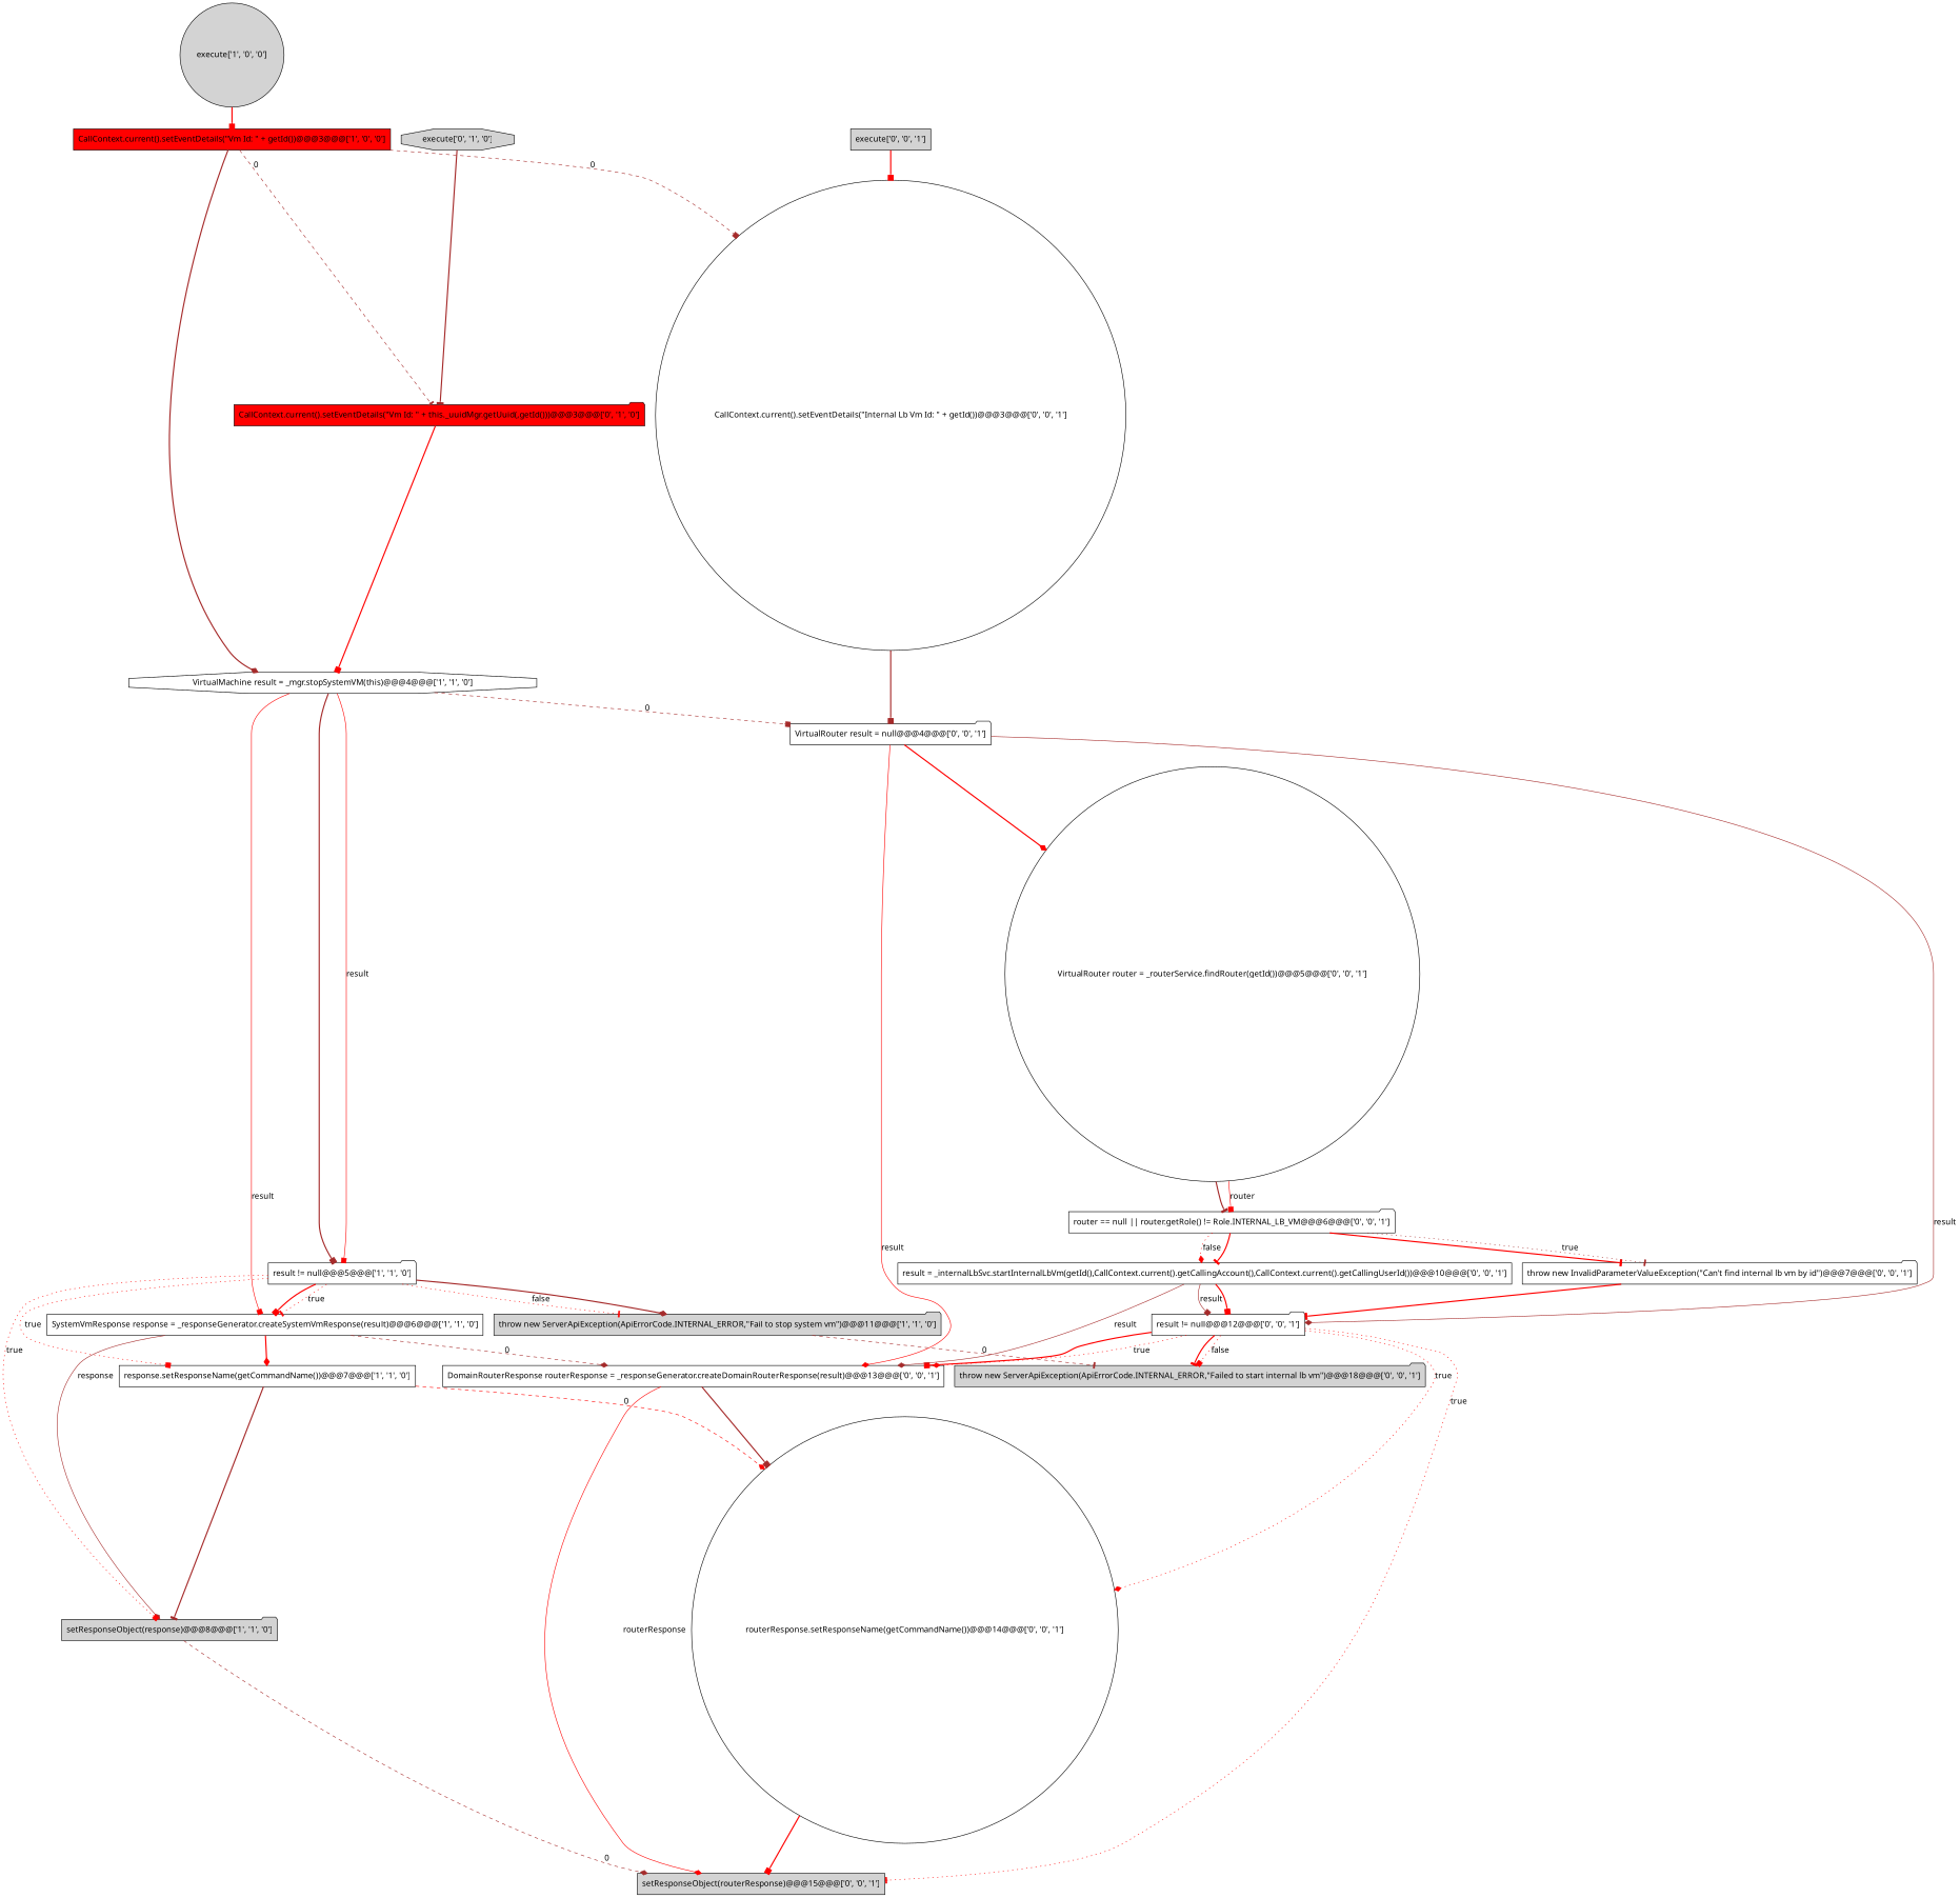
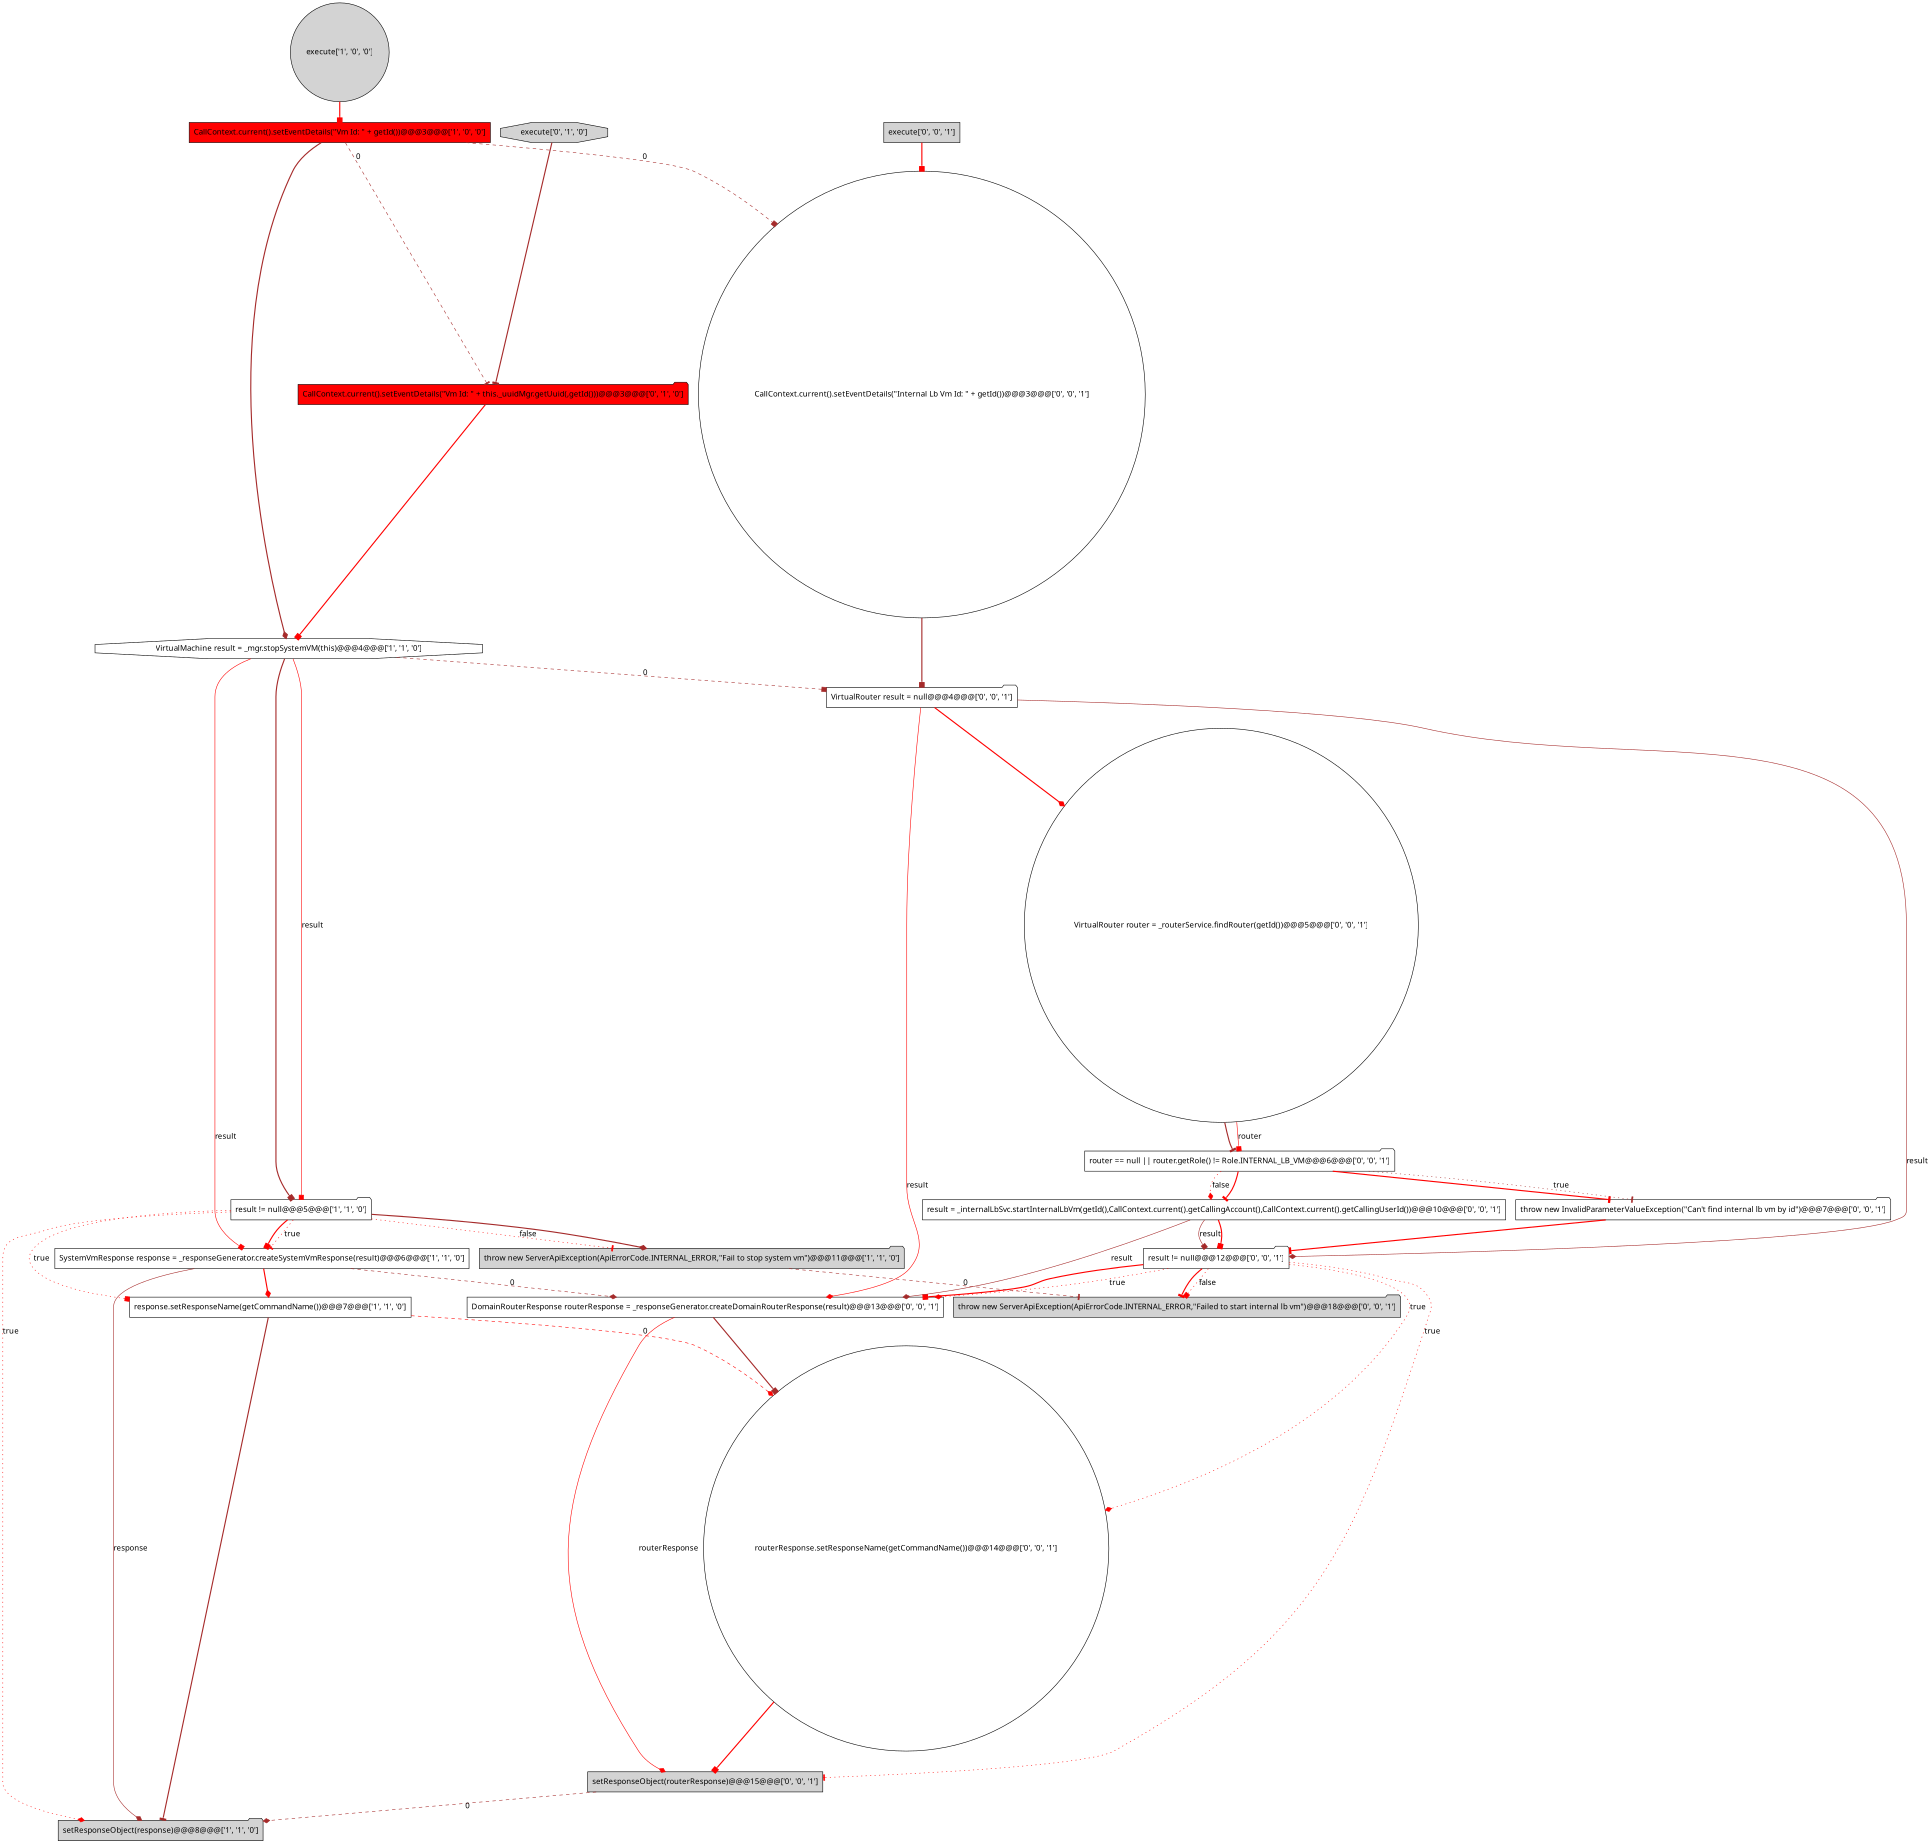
  digraph {
    fontname="Noto Sans"
    node [fillcolor=white fontname="Noto Sans" shape=folder style=filled]
    edge [arrowhead=box color=red fontname="Noto Sans" style=bold]
    n1 [label="response.setResponseName(getCommandName())@@@7@@@['1', '1', '0']" shape=box]
    n2 [fillcolor=lightgray label="setResponseObject(response)@@@8@@@['1', '1', '0']"]
    n3 [label="routerResponse.setResponseName(getCommandName())@@@14@@@['0', '0', '1']" shape=circle]
    n4 [fillcolor=lightgray label="setResponseObject(routerResponse)@@@15@@@['0', '0', '1']" shape=box]
    n5 [label="result != null@@@12@@@['0', '0', '1']"]
    n6 [label="DomainRouterResponse routerResponse = _responseGenerator.createDomainRouterResponse(result)@@@13@@@['0', '0', '1']" shape=box]
    n7 [fillcolor=lightgray label="throw new ServerApiException(ApiErrorCode.INTERNAL_ERROR,\"Failed to start internal lb vm\")@@@18@@@['0', '0', '1']"]
    n8 [label="throw new InvalidParameterValueException(\"Can't find internal lb vm by id\")@@@7@@@['0', '0', '1']"]
    n9 [fillcolor=lightgray label="execute['0', '0', '1']" shape=box]
    n10 [label="CallContext.current().setEventDetails(\"Internal Lb Vm Id: \" + getId())@@@3@@@['0', '0', '1']" shape=circle]
    n11 [label="VirtualRouter result = null@@@4@@@['0', '0', '1']"]
    n12 [label="VirtualRouter router = _routerService.findRouter(getId())@@@5@@@['0', '0', '1']" shape=circle]
    n13 [label="router == null || router.getRole() != Role.INTERNAL_LB_VM@@@6@@@['0', '0', '1']"]
    n14 [fillcolor=lightgray label="execute['0', '1', '0']" shape=octagon]
    n15 [fillcolor=red label="CallContext.current().setEventDetails(\"Vm Id: \" + this._uuidMgr.getUuid(,getId()))@@@3@@@['0', '1', '0']"]
    n16 [label="VirtualMachine result = _mgr.stopSystemVM(this)@@@4@@@['1', '1', '0']" shape=octagon]
    n17 [fillcolor=red label="CallContext.current().setEventDetails(\"Vm Id: \" + getId())@@@3@@@['1', '0', '0']" shape=box]
    n18 [label="SystemVmResponse response = _responseGenerator.createSystemVmResponse(result)@@@6@@@['1', '1', '0']" shape=box]
    n19 [label="result != null@@@5@@@['1', '1', '0']"]
    n20 [fillcolor=lightgray label="throw new ServerApiException(ApiErrorCode.INTERNAL_ERROR,\"Fail to stop system vm\")@@@11@@@['1', '1', '0']"]
    n21 [label="result = _internalLbSvc.startInternalLbVm(getId(),CallContext.current().getCallingAccount(),CallContext.current().getCallingUserId())@@@10@@@['0', '0', '1']" shape=box]
    n22 [fillcolor=lightgray label="execute['1', '0', '0']" shape=circle]
    n1 -> n2 [arrowhead=tee color=brown]
    n1 -> n3 [arrowhead=diamond label=0 style=dashed]
-   n2 -> n4 [arrowhead=diamond color=brown label=0 style=dashed]
+   n4 -> n2 [arrowhead=diamond color=brown label=0 style=dashed]
    n3 -> n4
    n5 -> n3 [arrowhead=diamond label=true style=dotted]
    n5 -> n4 [arrowhead=tee label=true style=dotted]
    n5 -> n6 [arrowhead=diamond label=true style=dotted]
    n5 -> n6
    n5 -> n7 [label=false style=dotted]
    n5 -> n7 [arrowhead=tee]
    n6 -> n3 [color=brown]
    n6 -> n4 [arrowhead=diamond label=routerResponse style=solid]
    n8 -> n5 [arrowhead=tee]
    n9 -> n10
    n10 -> n11 [color=brown]
    n11 -> n5 [arrowhead=diamond color=brown label=result style=solid]
    n11 -> n6 [arrowhead=diamond label=result style=solid]
    n11 -> n12 [arrowhead=diamond]
    n12 -> n13 [arrowhead=tee color=brown]
    n12 -> n13 [label=router style=solid]
    n13 -> n8 [arrowhead=tee]
    n13 -> n8 [arrowhead=tee color=brown label=true style=dotted]
    n13 -> n21 [arrowhead=tee]
    n13 -> n21 [arrowhead=diamond label=false style=dotted]
    n14 -> n15 [arrowhead=tee color=brown]
    n15 -> n16
    n16 -> n11 [color=brown label=0 style=dashed]
    n16 -> n18 [label=result style=solid]
    n16 -> n19 [color=brown]
    n16 -> n19 [label=result style=solid]
    n17 -> n10 [color=brown label=0 style=dashed]
    n17 -> n15 [arrowhead=tee color=brown label=0 style=dashed]
    n17 -> n16 [arrowhead=diamond color=brown]
    n18 -> n1 [arrowhead=diamond]
    n18 -> n2 [arrowhead=diamond color=brown label=response style=solid]
    n18 -> n6 [arrowhead=diamond color=brown label=0 style=dashed]
    n19 -> n1 [label=true style=dotted]
-   n19 -> n2 [label=true style=dotted]
+   n19 -> n2 [arrowhead=diamond label=true style=dotted]
    n19 -> n18 [arrowhead=tee label=true style=dotted]
    n19 -> n18
    n19 -> n20 [arrowhead=tee label=false style=dotted]
    n19 -> n20 [arrowhead=diamond color=brown]
    n20 -> n7 [arrowhead=tee color=brown label=0 style=dashed]
    n21 -> n5 [color=brown label=result style=solid]
    n21 -> n5
    n21 -> n6 [arrowhead=diamond color=brown label=result style=solid]
    n22 -> n17
  }
